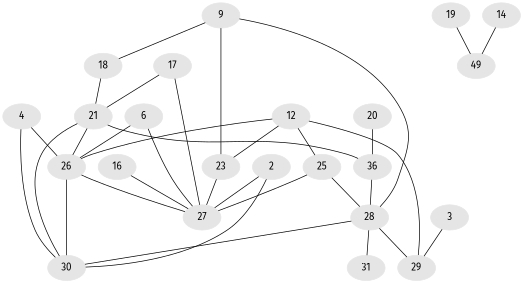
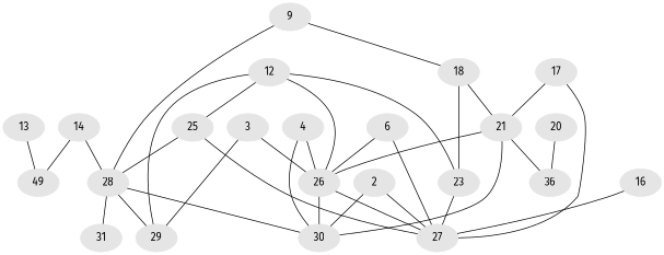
  graph {
    fontname="Fira Sans"
    node [color=gray90 fontname="Fira Sans" style=filled]
    edge [fontname="Fira Sans" weight=1.0]
    2
    27
    30
    3
    26
    29
    4
    6
    9
    18
    23
    28
    21
    31
    12
    25
    n17 [label=49]
-   13 [label=19]
+   13
    14
    16
    17
    n22 [label=36]
    20
    2 -- 27
    2 -- 30
+   3 -- 26
    3 -- 29
    26 -- 27
    26 -- 30
    4 -- 30
    4 -- 26
    6 -- 27
    6 -- 26
    9 -- 18
-   9 -- 23
+   18 -- 23
    9 -- 28
    18 -- 21
    23 -- 27 [weight=2.0]
    28 -- 30
    28 -- 29
    28 -- 31
    21 -- 30
    21 -- 26
    21 -- n22
    12 -- 26
    12 -- 29
    12 -- 23
    12 -- 25
    25 -- 27
    25 -- 28
    13 -- n17
-   n22 -- 28
+   14 -- 28
    14 -- n17
    16 -- 27
    17 -- 27
    17 -- 21
    20 -- n22
  }
